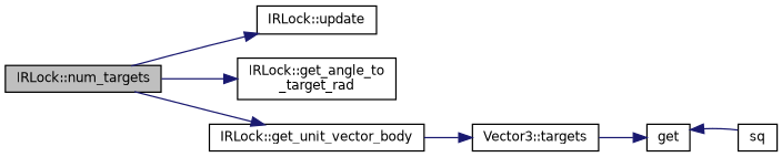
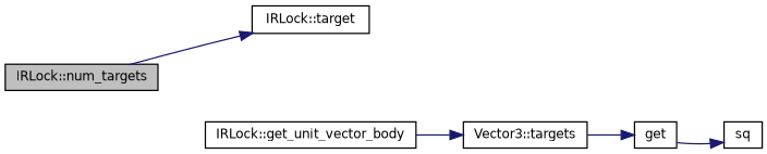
  digraph {
    rankdir=LR
    node [color=black fillcolor=white fontname=Helvetica fontsize=10 shape=record style=filled]
    edge [color=midnightblue fontname=Helvetica fontsize=10 labelfontname=Helvetica labelfontsize=10 style=solid]
    n1 [fillcolor=grey75 fontcolor=black height=0.2 label="IRLock::num_targets" width=0.4]
-   n2 [height=0.2 label="IRLock::update" width=0.4]
-   n3 [height=0.2 label="IRLock::get_angle_to\l_target_rad" width=0.4]
+   n2 [height=0.2 label="IRLock::target" width=0.4]
    n4 [height=0.2 label="IRLock::get_unit_vector_body" width=0.4]
    n5 [height=0.2 label="Vector3::targets" width=0.4]
    n6 [height=0.2 label=get width=0.4]
    n7 [height=0.2 label=sq width=0.4]
    n1 -> n2
-   n1 -> n3
-   n1 -> n4
    n4 -> n5
    n5 -> n6
-   n7 -> n6
+   n6 -> n7
  }
